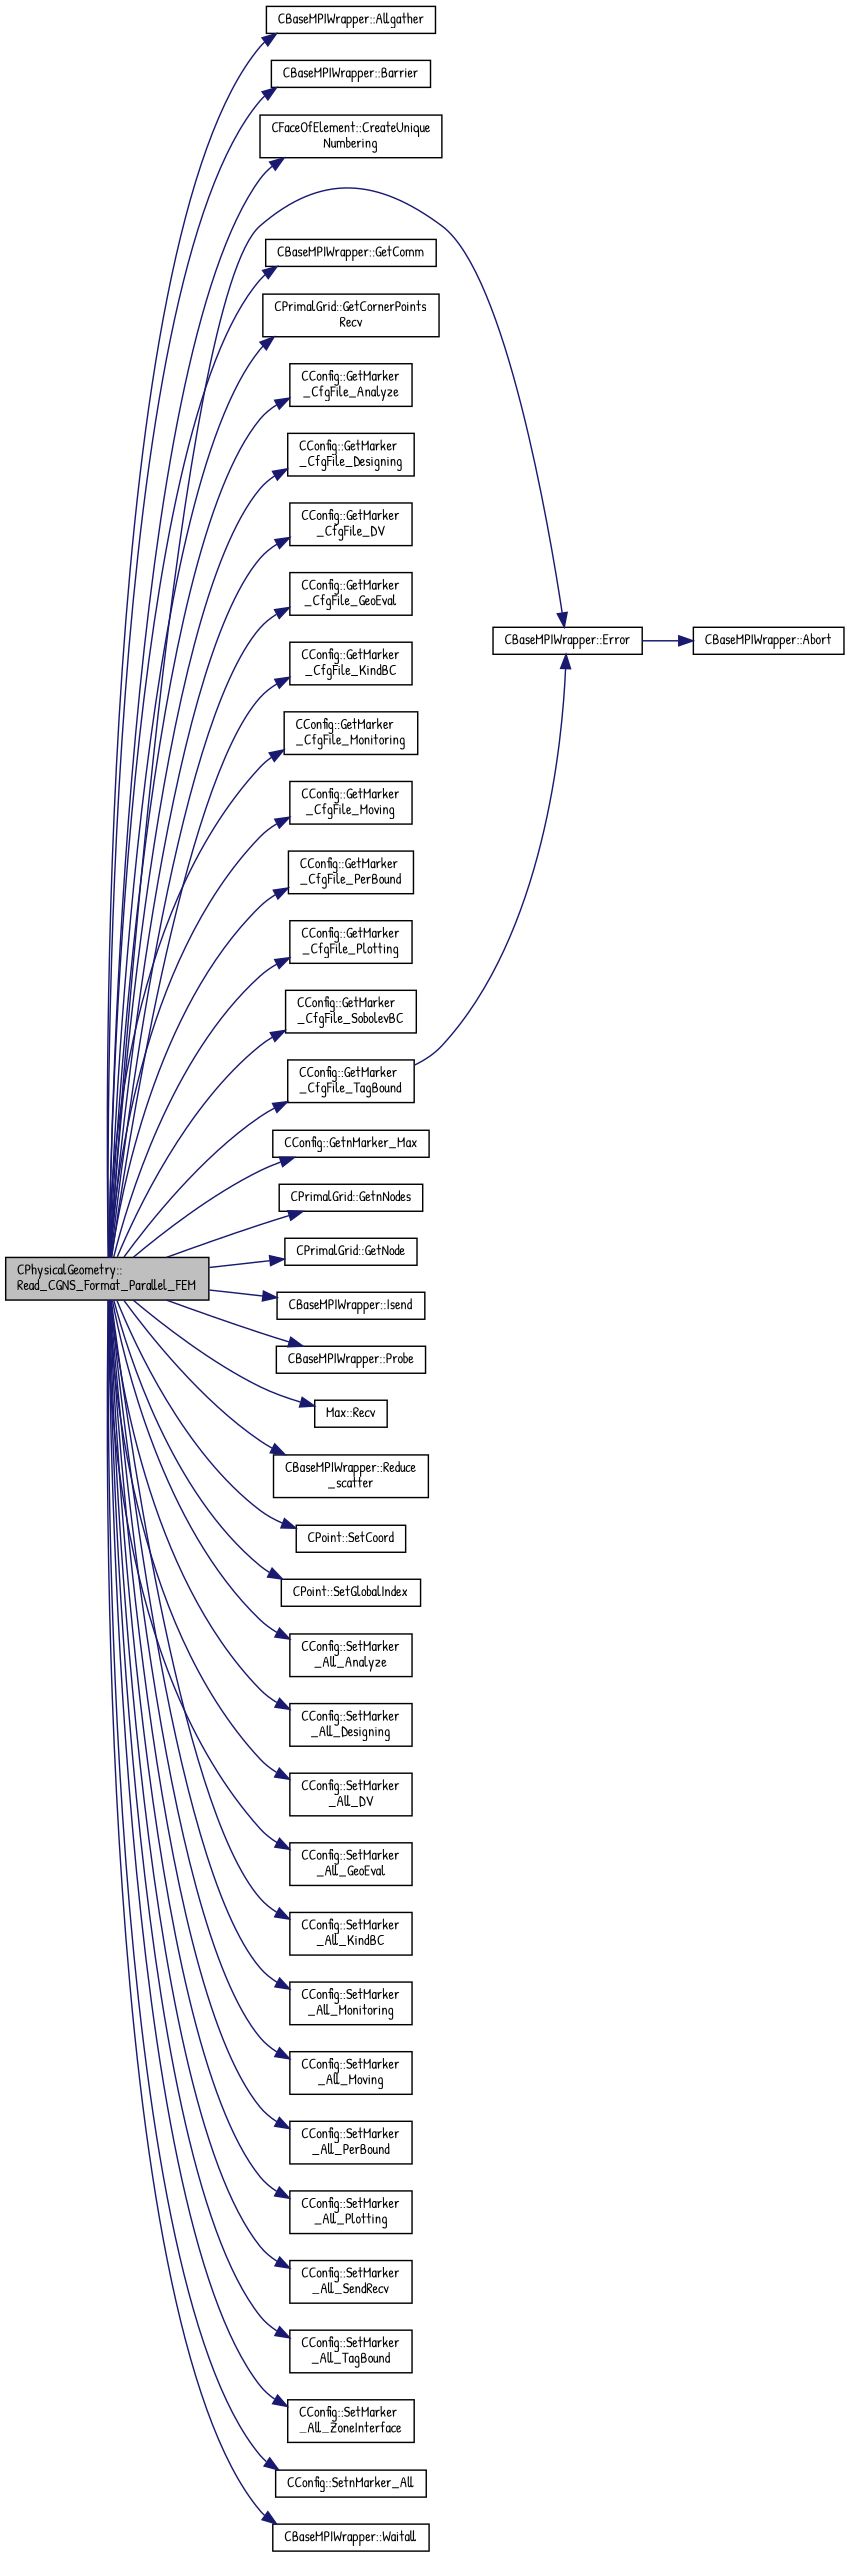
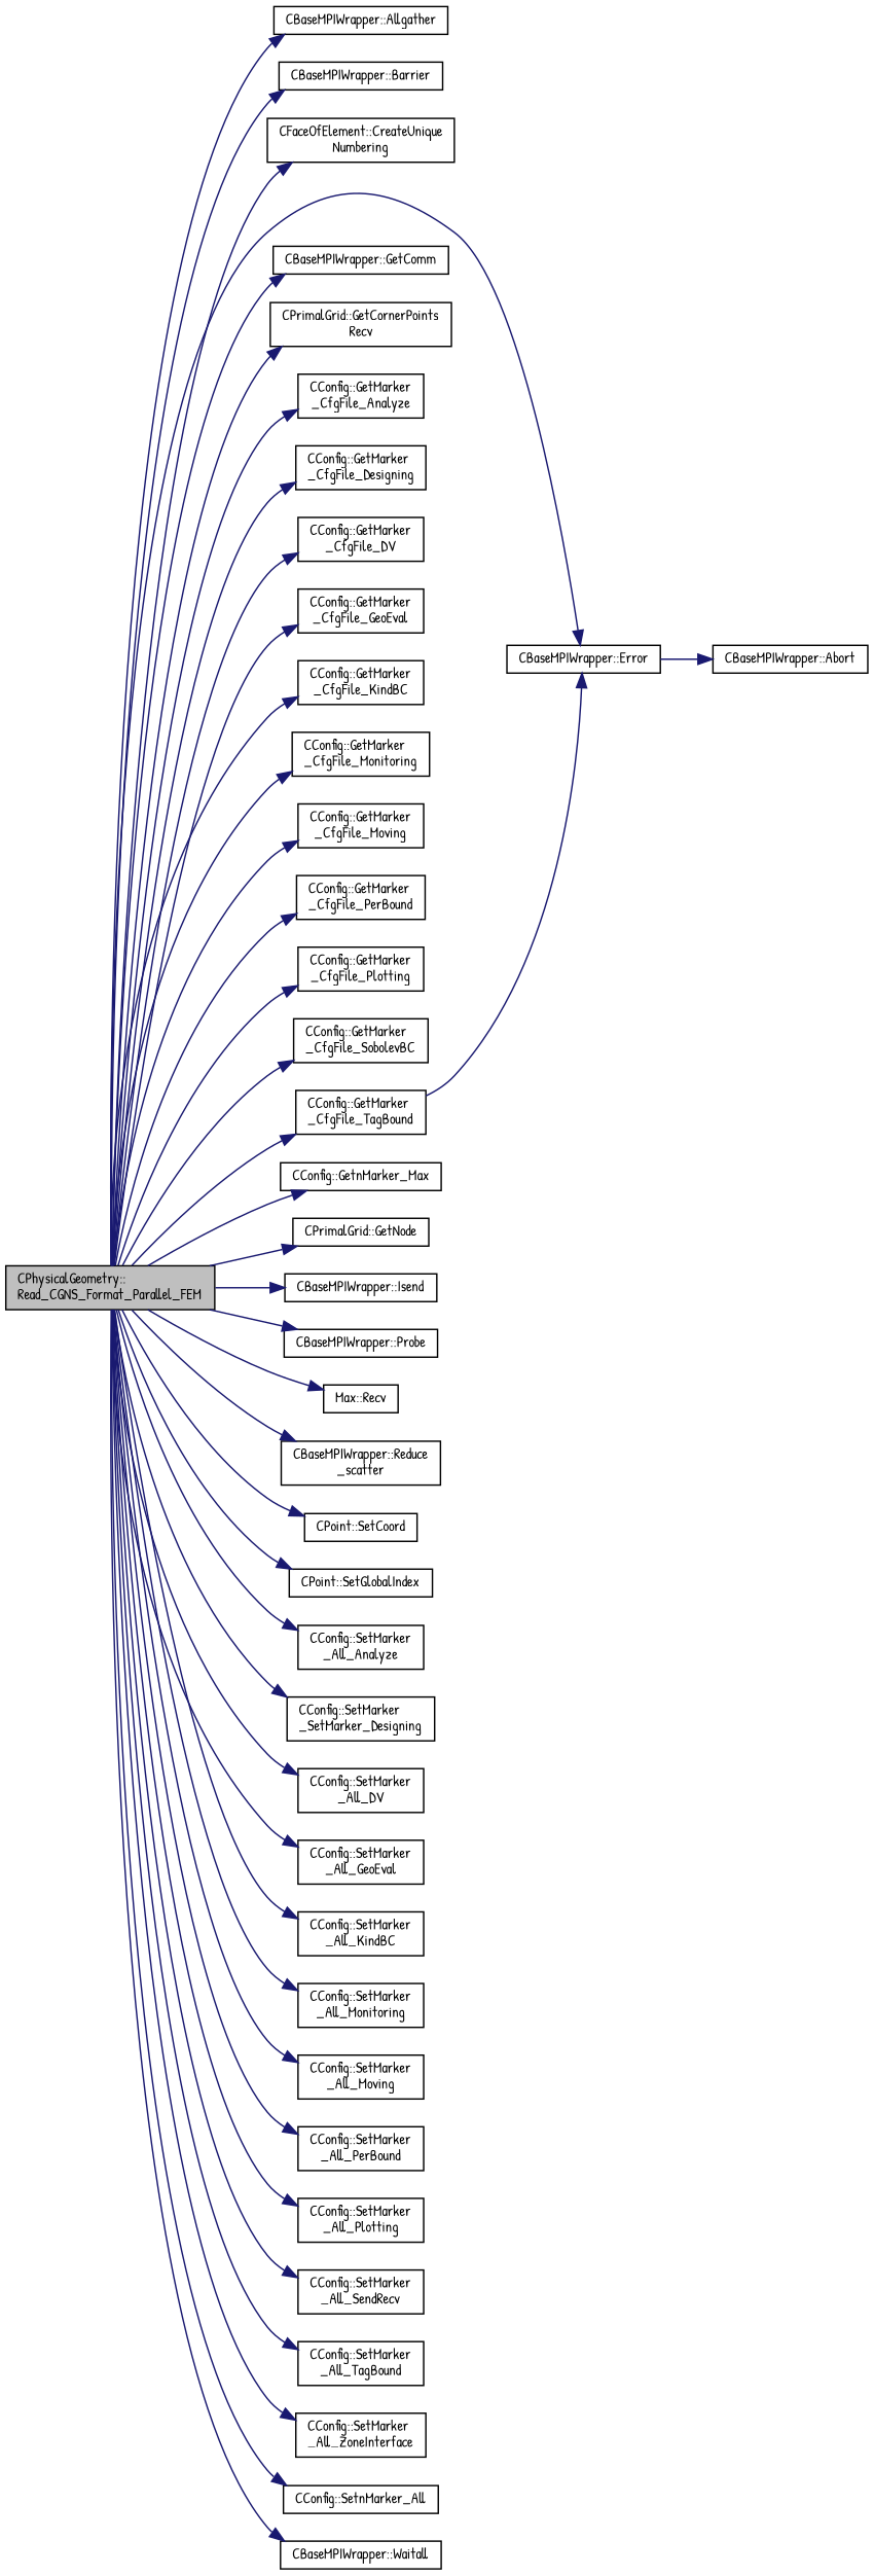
  digraph {
    fontname="Patrick Hand"
    rankdir=LR
    node [color=black fillcolor=white fontname="Patrick Hand" fontsize=10 shape=record style=filled]
    edge [color=midnightblue fontname="Patrick Hand" fontsize=10 labelfontname=Helvetica labelfontsize=10 style=solid]
    n1 [fillcolor=grey75 fontcolor=black height=0.2 label="CPhysicalGeometry::\lRead_CGNS_Format_Parallel_FEM" width=0.4]
    n2 [height=0.2 label="CBaseMPIWrapper::Allgather" width=0.4]
    n3 [height=0.2 label="CBaseMPIWrapper::Barrier" width=0.4]
    n4 [height=0.2 label="CFaceOfElement::CreateUnique\lNumbering" width=0.4]
    n5 [height=0.2 label="CBaseMPIWrapper::Error" width=0.4]
    n6 [height=0.2 label="CBaseMPIWrapper::GetComm" width=0.4]
    n7 [height=0.2 label="CPrimalGrid::GetCornerPoints\lRecv" width=0.4]
    n8 [height=0.2 label="CConfig::GetMarker\l_CfgFile_Analyze" width=0.4]
    n9 [height=0.2 label="CConfig::GetMarker\l_CfgFile_Designing" width=0.4]
    n10 [height=0.2 label="CConfig::GetMarker\l_CfgFile_DV" width=0.4]
    n11 [height=0.2 label="CConfig::GetMarker\l_CfgFile_GeoEval" width=0.4]
    n12 [height=0.2 label="CConfig::GetMarker\l_CfgFile_KindBC" width=0.4]
    n13 [height=0.2 label="CConfig::GetMarker\l_CfgFile_Monitoring" width=0.4]
    n14 [height=0.2 label="CConfig::GetMarker\l_CfgFile_Moving" width=0.4]
    n15 [height=0.2 label="CConfig::GetMarker\l_CfgFile_PerBound" width=0.4]
    n16 [height=0.2 label="CConfig::GetMarker\l_CfgFile_Plotting" width=0.4]
    n17 [height=0.2 label="CConfig::GetMarker\l_CfgFile_SobolevBC" width=0.4]
    n18 [height=0.2 label="CConfig::GetMarker\l_CfgFile_TagBound" width=0.4]
    n19 [height=0.2 label="CConfig::GetnMarker_Max" width=0.4]
-   n20 [height=0.2 label="CPrimalGrid::GetnNodes" width=0.4]
    n21 [height=0.2 label="CPrimalGrid::GetNode" width=0.4]
    n22 [height=0.2 label="CBaseMPIWrapper::Isend" width=0.4]
    n23 [height=0.2 label="CBaseMPIWrapper::Probe" width=0.4]
    n24 [height=0.2 label="Max::Recv" width=0.4]
    n25 [height=0.2 label="CBaseMPIWrapper::Reduce\l_scatter" width=0.4]
    n26 [height=0.2 label="CPoint::SetCoord" width=0.4]
    n27 [height=0.2 label="CPoint::SetGlobalIndex" width=0.4]
    n28 [height=0.2 label="CConfig::SetMarker\l_All_Analyze" width=0.4]
-   n29 [height=0.2 label="CConfig::SetMarker\l_All_Designing" width=0.4]
+   n29 [height=0.2 label="CConfig::SetMarker\l_SetMarker_Designing" width=0.4]
    n30 [height=0.2 label="CConfig::SetMarker\l_All_DV" width=0.4]
    n31 [height=0.2 label="CConfig::SetMarker\l_All_GeoEval" width=0.4]
    n32 [height=0.2 label="CConfig::SetMarker\l_All_KindBC" width=0.4]
    n33 [height=0.2 label="CConfig::SetMarker\l_All_Monitoring" width=0.4]
    n34 [height=0.2 label="CConfig::SetMarker\l_All_Moving" width=0.4]
    n35 [height=0.2 label="CConfig::SetMarker\l_All_PerBound" width=0.4]
    n36 [height=0.2 label="CConfig::SetMarker\l_All_Plotting" width=0.4]
    n37 [height=0.2 label="CConfig::SetMarker\l_All_SendRecv" width=0.4]
    n38 [height=0.2 label="CConfig::SetMarker\l_All_TagBound" width=0.4]
    n39 [height=0.2 label="CConfig::SetMarker\l_All_ZoneInterface" width=0.4]
    n40 [height=0.2 label="CConfig::SetnMarker_All" width=0.4]
    n41 [height=0.2 label="CBaseMPIWrapper::Waitall" width=0.4]
    n42 [height=0.2 label="CBaseMPIWrapper::Abort" width=0.4]
    n1 -> n2
    n1 -> n3
    n1 -> n4
    n1 -> n5
    n1 -> n6
    n1 -> n7
    n1 -> n8
    n1 -> n9
    n1 -> n10
    n1 -> n11
    n1 -> n12
    n1 -> n13
    n1 -> n14
    n1 -> n15
    n1 -> n16
    n1 -> n17
    n1 -> n18
    n1 -> n19
-   n1 -> n20
    n1 -> n21
    n1 -> n22
    n1 -> n23
    n1 -> n24
    n1 -> n25
    n1 -> n26
    n1 -> n27
    n1 -> n28
    n1 -> n29
    n1 -> n30
    n1 -> n31
    n1 -> n32
    n1 -> n33
    n1 -> n34
    n1 -> n35
    n1 -> n36
    n1 -> n37
    n1 -> n38
    n1 -> n39
    n1 -> n40
    n1 -> n41
    n5 -> n42
    n18 -> n5
  }
